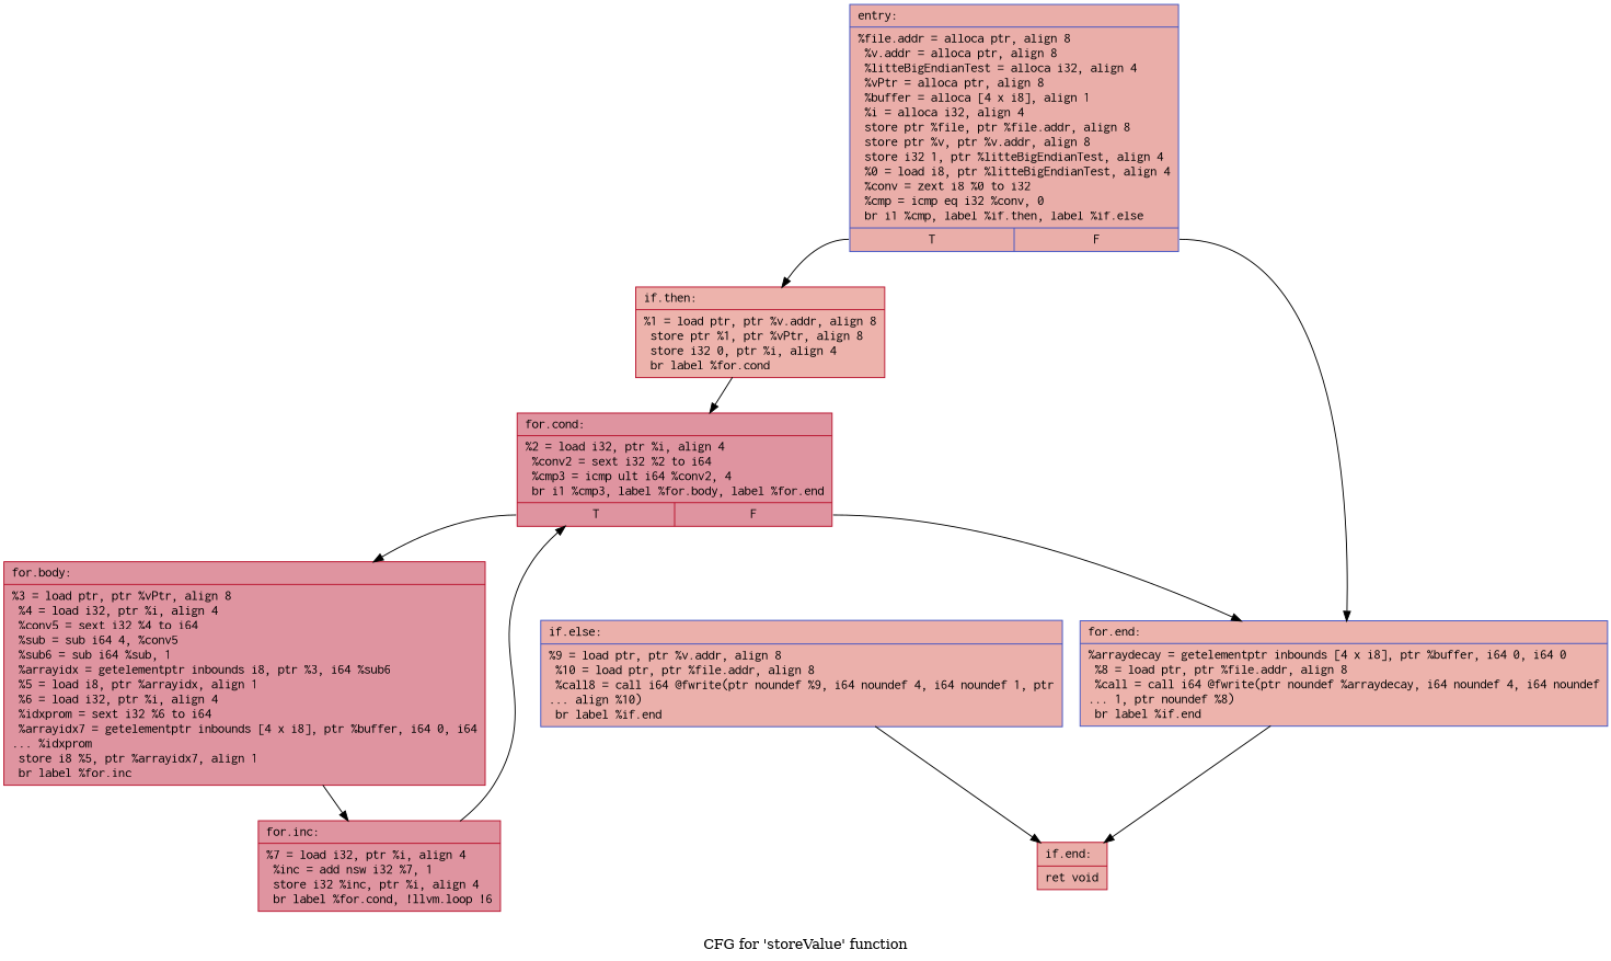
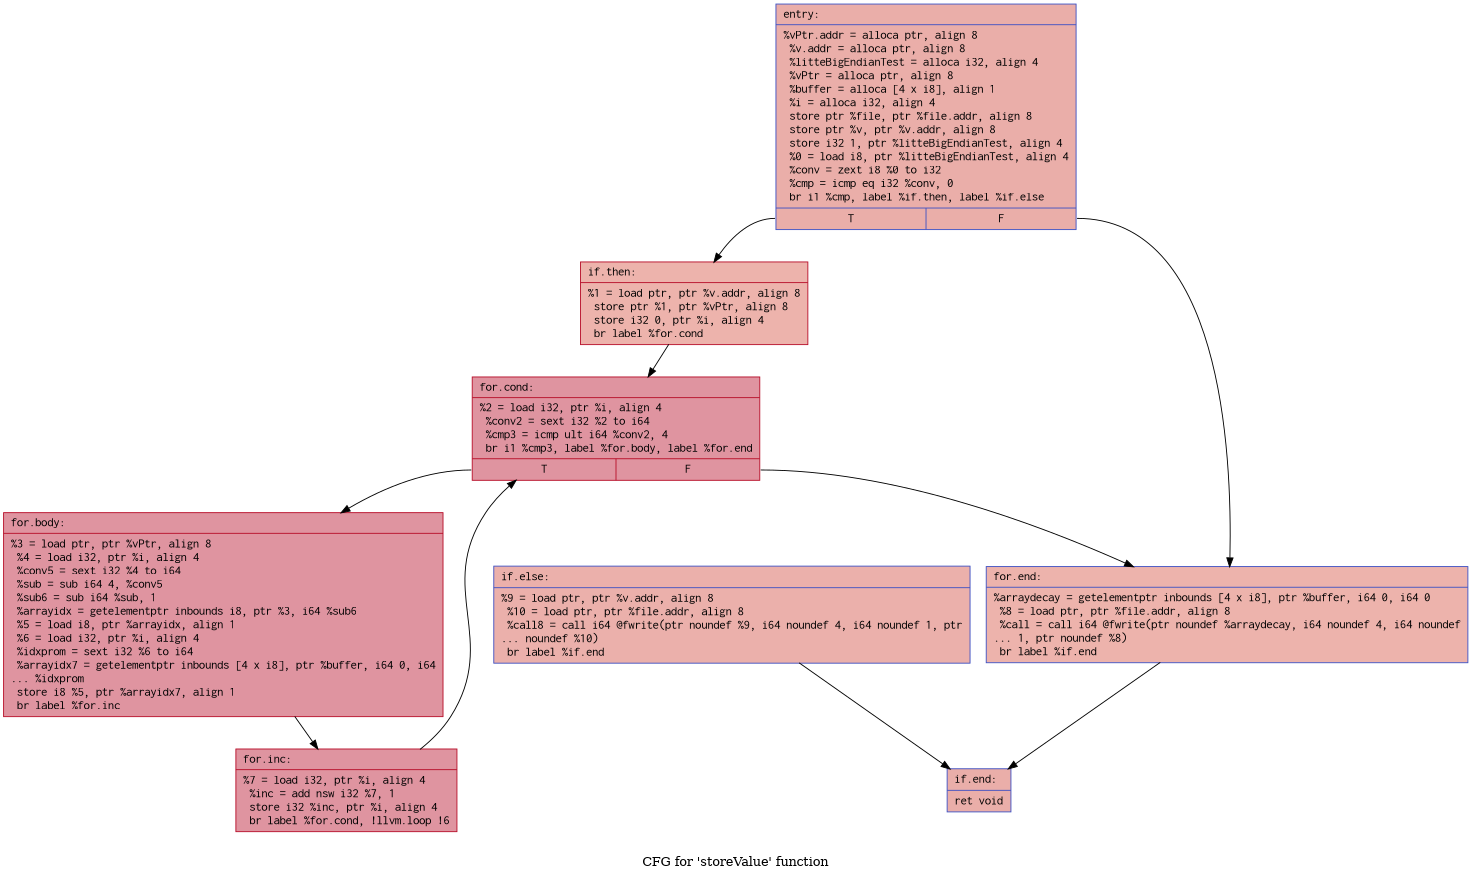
  digraph {
    label="CFG for 'storeValue' function"
    node [color="#3d50c3ff" fillcolor="#b70d2870" fontname=Courier shape=record style=filled]
-   n1 [fillcolor="#d0473d70" label="{entry:\l|  %file.addr = alloca ptr, align 8\l  %v.addr = alloca ptr, align 8\l  %litteBigEndianTest = alloca i32, align 4\l  %vPtr = alloca ptr, align 8\l  %buffer = alloca [4 x i8], align 1\l  %i = alloca i32, align 4\l  store ptr %file, ptr %file.addr, align 8\l  store ptr %v, ptr %v.addr, align 8\l  store i32 1, ptr %litteBigEndianTest, align 4\l  %0 = load i8, ptr %litteBigEndianTest, align 4\l  %conv = zext i8 %0 to i32\l  %cmp = icmp eq i32 %conv, 0\l  br i1 %cmp, label %if.then, label %if.else\l|{<s0>T|<s1>F}}"]
+   n1 [fillcolor="#d0473d70" label="{entry:\l|  %vPtr.addr = alloca ptr, align 8\l  %v.addr = alloca ptr, align 8\l  %litteBigEndianTest = alloca i32, align 4\l  %vPtr = alloca ptr, align 8\l  %buffer = alloca [4 x i8], align 1\l  %i = alloca i32, align 4\l  store ptr %file, ptr %file.addr, align 8\l  store ptr %v, ptr %v.addr, align 8\l  store i32 1, ptr %litteBigEndianTest, align 4\l  %0 = load i8, ptr %litteBigEndianTest, align 4\l  %conv = zext i8 %0 to i32\l  %cmp = icmp eq i32 %conv, 0\l  br i1 %cmp, label %if.then, label %if.else\l|{<s0>T|<s1>F}}"]
    n2 [color="#b70d28ff" fillcolor="#d6524470" label="{if.then:\l|  %1 = load ptr, ptr %v.addr, align 8\l  store ptr %1, ptr %vPtr, align 8\l  store i32 0, ptr %i, align 4\l  br label %for.cond\l}"]
    n3 [fillcolor="#d6524470" label="{for.end:\l|  %arraydecay = getelementptr inbounds [4 x i8], ptr %buffer, i64 0, i64 0\l  %8 = load ptr, ptr %file.addr, align 8\l  %call = call i64 @fwrite(ptr noundef %arraydecay, i64 noundef 4, i64 noundef\l... 1, ptr noundef %8)\l  br label %if.end\l}"]
    n4 [color="#b70d28ff" label="{for.cond:\l|  %2 = load i32, ptr %i, align 4\l  %conv2 = sext i32 %2 to i64\l  %cmp3 = icmp ult i64 %conv2, 4\l  br i1 %cmp3, label %for.body, label %for.end\l|{<s0>T|<s1>F}}"]
-   n5 [fillcolor="#d24b4070" label="{if.else:\l|  %9 = load ptr, ptr %v.addr, align 8\l  %10 = load ptr, ptr %file.addr, align 8\l  %call8 = call i64 @fwrite(ptr noundef %9, i64 noundef 4, i64 noundef 1, ptr\l... align %10)\l  br label %if.end\l}"]
-   n6 [color="#b70d28ff" fillcolor="#d0473d70" label="{if.end:\l|  ret void\l}"]
+   n5 [fillcolor="#d24b4070" label="{if.else:\l|  %9 = load ptr, ptr %v.addr, align 8\l  %10 = load ptr, ptr %file.addr, align 8\l  %call8 = call i64 @fwrite(ptr noundef %9, i64 noundef 4, i64 noundef 1, ptr\l... noundef %10)\l  br label %if.end\l}"]
+   n6 [fillcolor="#d0473d70" label="{if.end:\l|  ret void\l}"]
    n7 [color="#b70d28ff" label="{for.body:\l|  %3 = load ptr, ptr %vPtr, align 8\l  %4 = load i32, ptr %i, align 4\l  %conv5 = sext i32 %4 to i64\l  %sub = sub i64 4, %conv5\l  %sub6 = sub i64 %sub, 1\l  %arrayidx = getelementptr inbounds i8, ptr %3, i64 %sub6\l  %5 = load i8, ptr %arrayidx, align 1\l  %6 = load i32, ptr %i, align 4\l  %idxprom = sext i32 %6 to i64\l  %arrayidx7 = getelementptr inbounds [4 x i8], ptr %buffer, i64 0, i64\l... %idxprom\l  store i8 %5, ptr %arrayidx7, align 1\l  br label %for.inc\l}"]
    n8 [color="#b70d28ff" label="{for.inc:\l|  %7 = load i32, ptr %i, align 4\l  %inc = add nsw i32 %7, 1\l  store i32 %inc, ptr %i, align 4\l  br label %for.cond, !llvm.loop !6\l}"]
    n1 -> n2 [tailport=s0]
    n1 -> n3 [tailport=s1]
    n2 -> n4
    n3 -> n6
    n4 -> n3 [tailport=s1]
    n4 -> n7 [tailport=s0]
    n5 -> n6
    n7 -> n8
    n8 -> n4
  }
